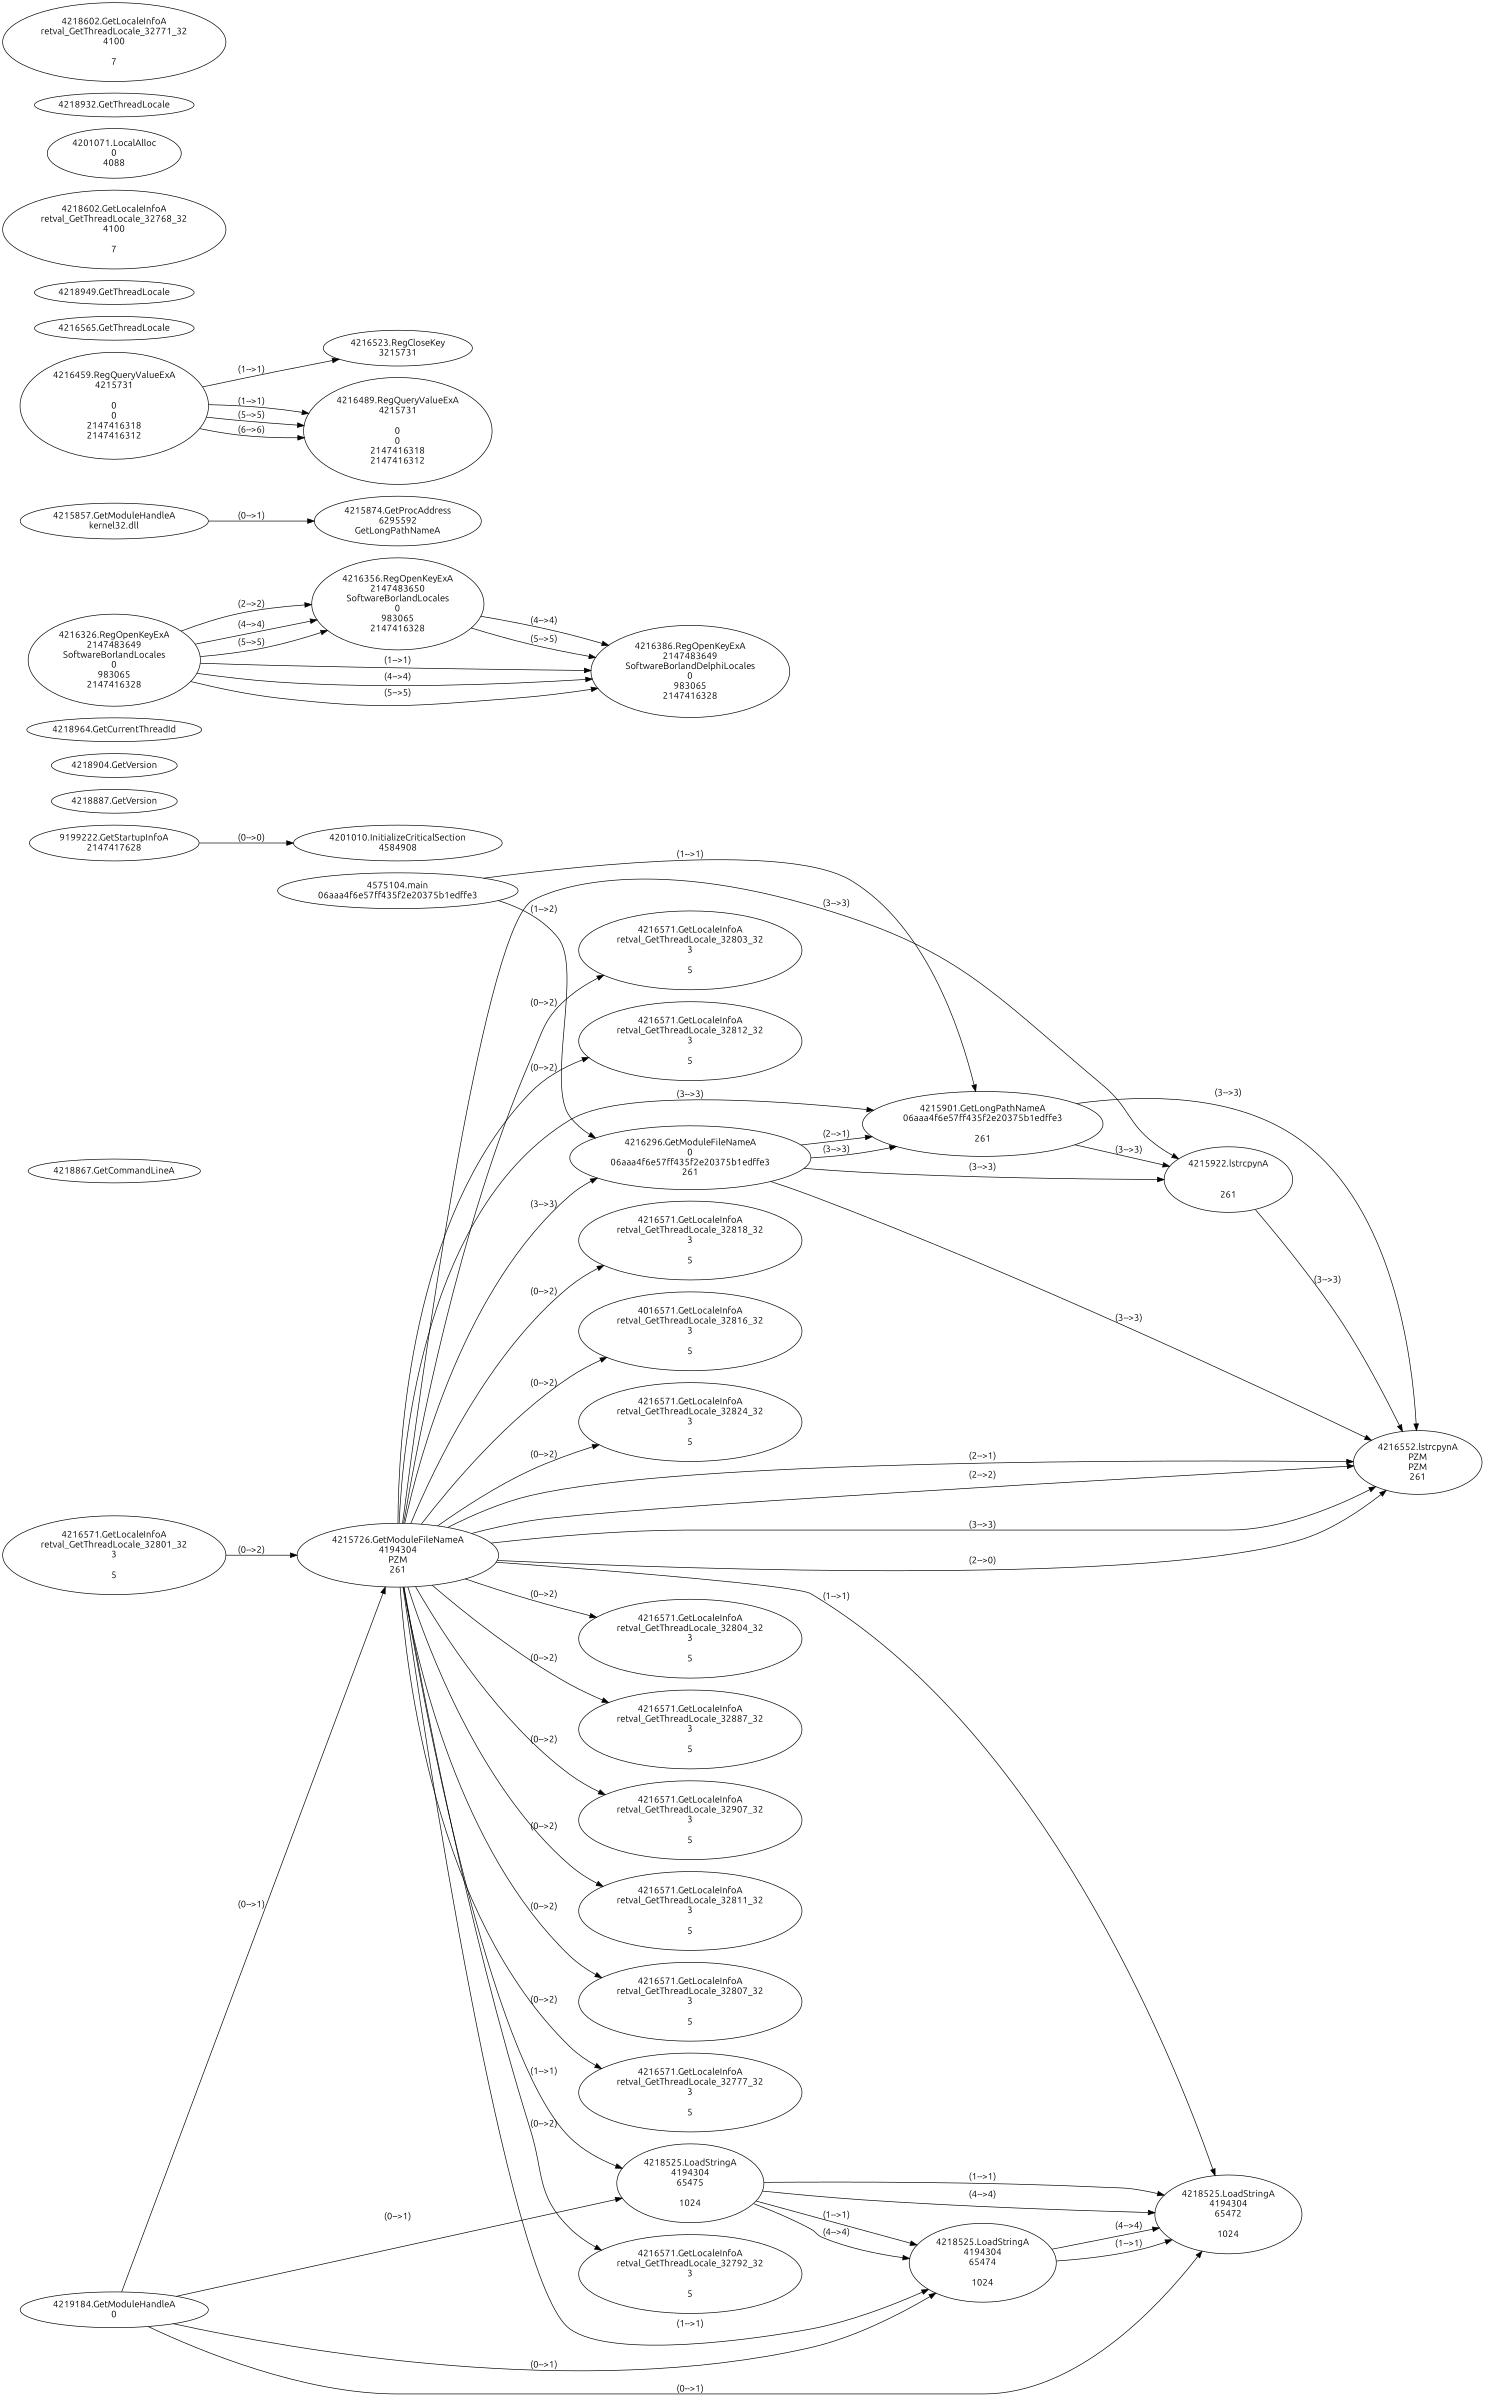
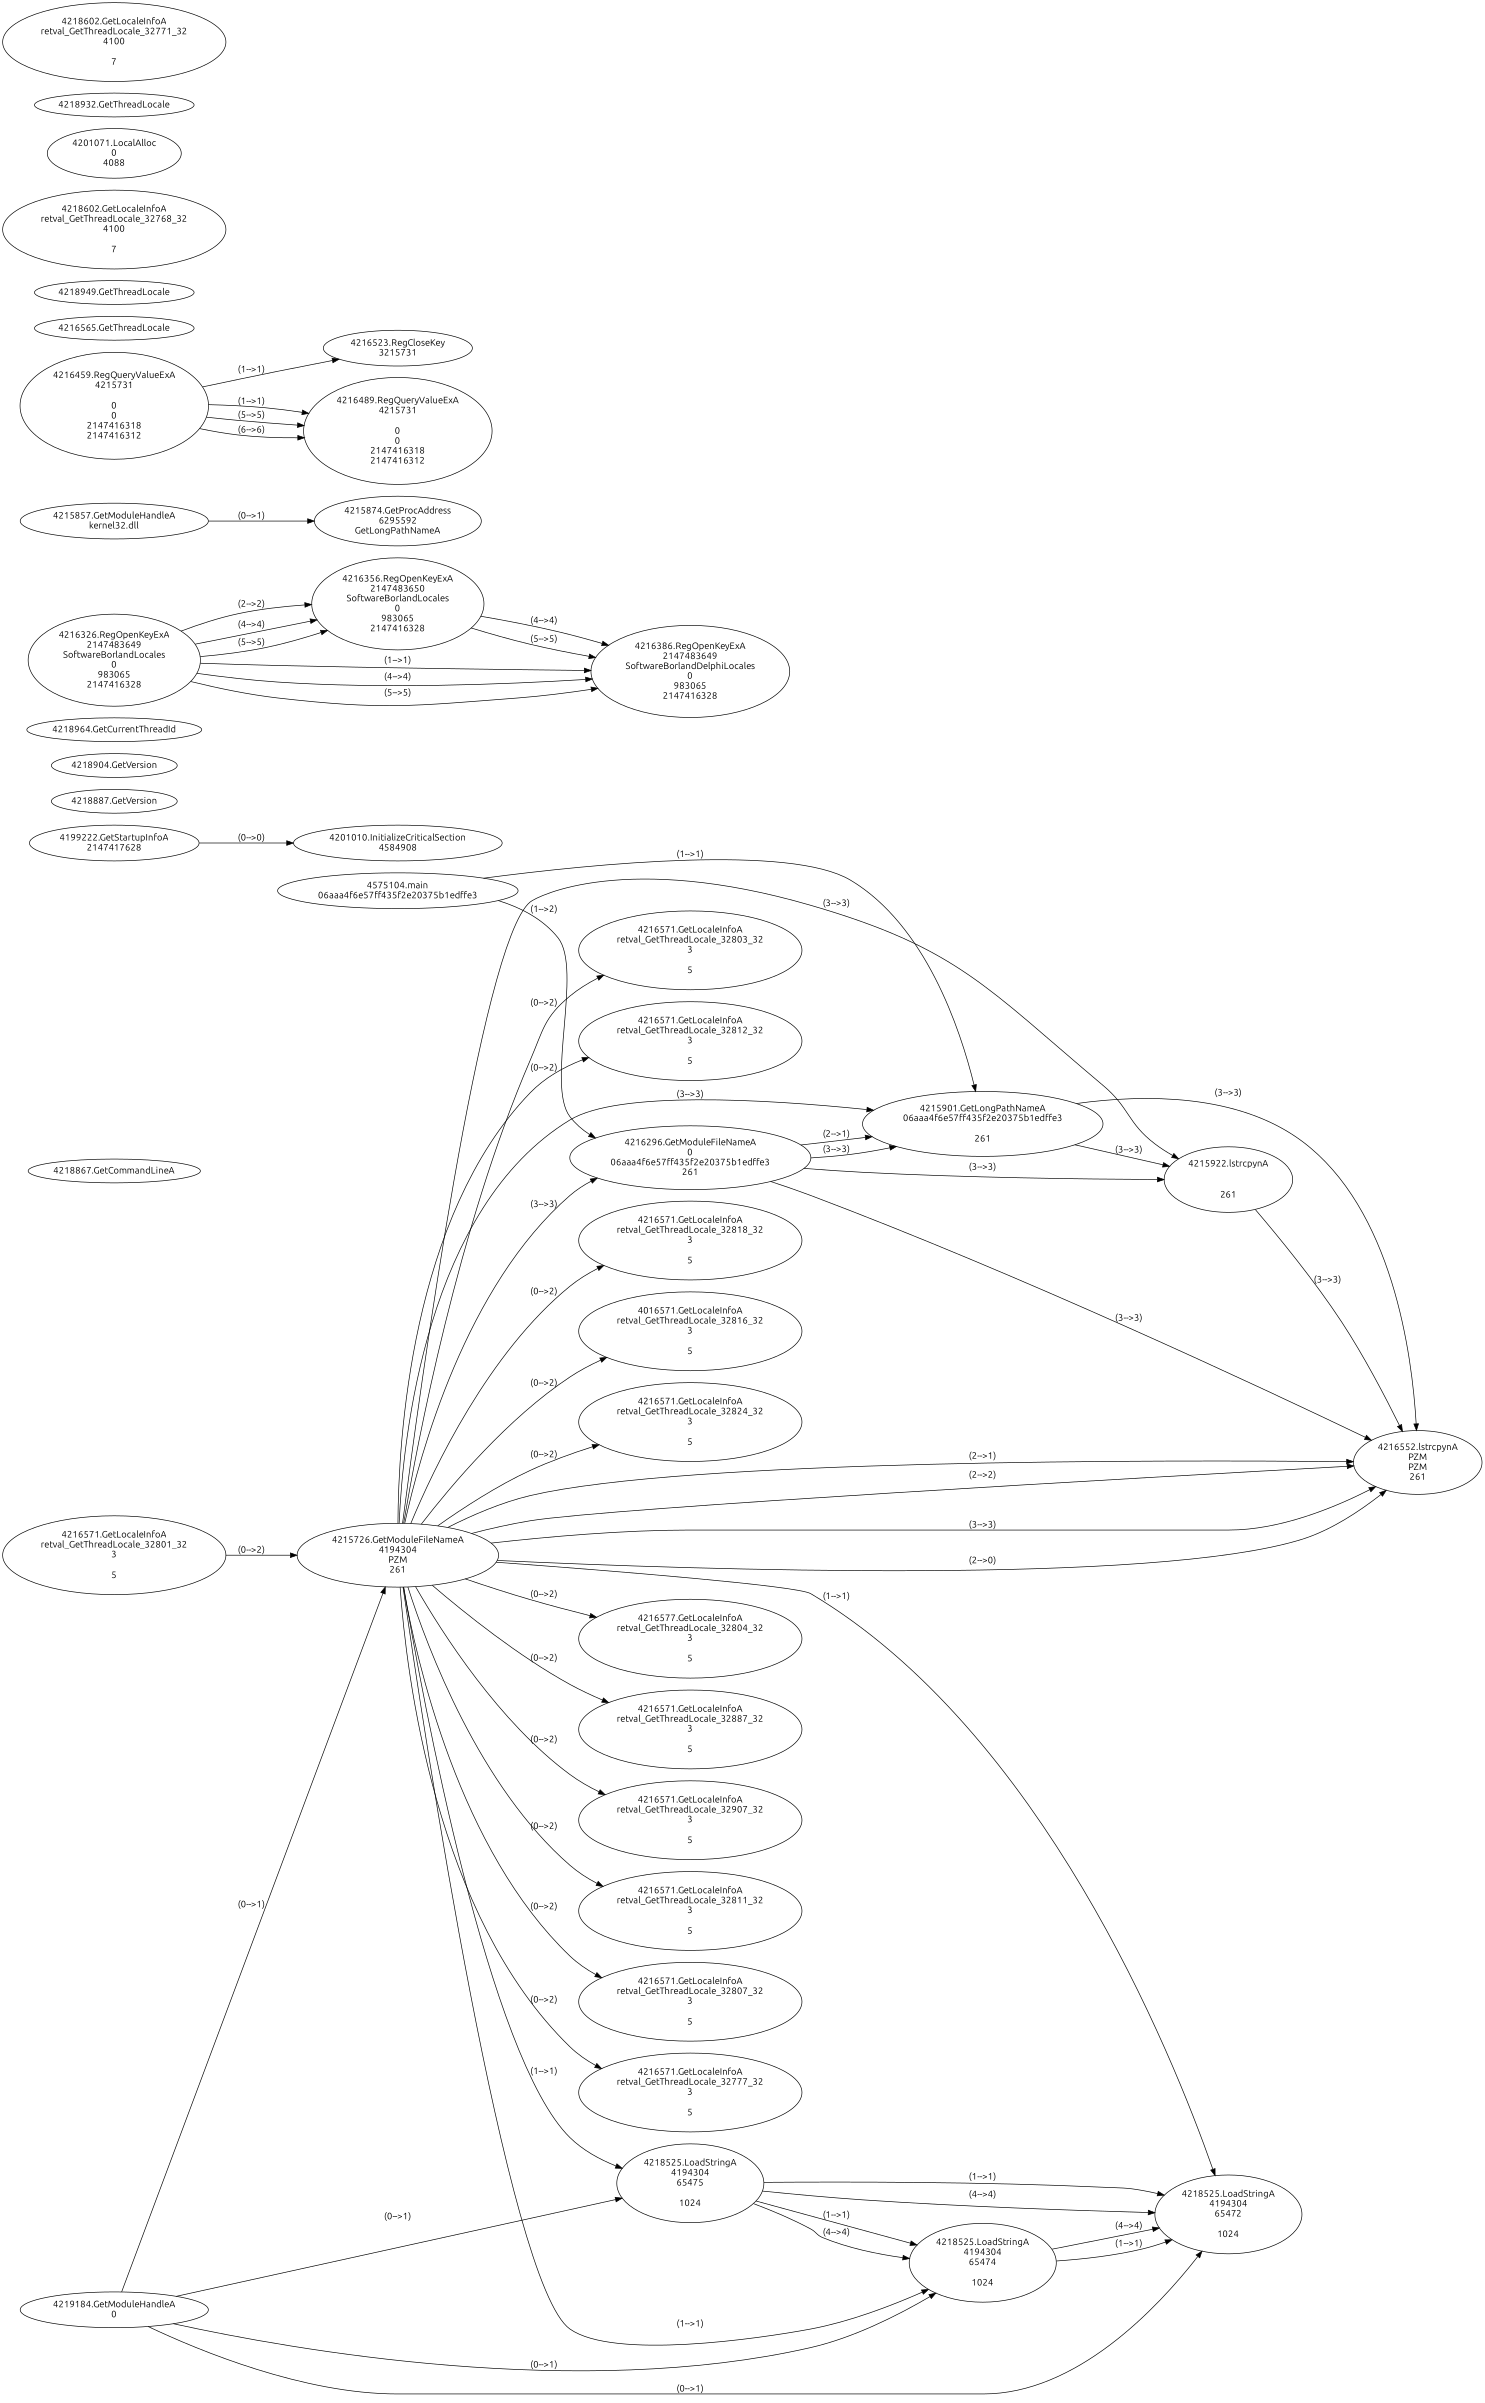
  digraph {
    fontname=Ubuntu
    rankdir=LR
    node [fontname=Ubuntu]
    edge [fontname=Ubuntu]
    n1 [label="4575104.main\n06aaa4f6e57ff435f2e20375b1edffe3"]
    n2 [label="4216296.GetModuleFileNameA\n0\n06aaa4f6e57ff435f2e20375b1edffe3\n261"]
    n3 [label="4215901.GetLongPathNameA\n06aaa4f6e57ff435f2e20375b1edffe3\n\n261"]
    n4 [label="4215922.lstrcpynA\n\n\n261"]
    n5 [label="4216552.lstrcpynA\nPZM\nPZM\n261"]
    n6 [label="4219184.GetModuleHandleA\n0"]
    n7 [label="4215726.GetModuleFileNameA\n4194304\nPZM\n261"]
    n8 [label="4218525.LoadStringA\n4194304\n65475\n\n1024"]
    n9 [label="4218525.LoadStringA\n4194304\n65474\n\n1024"]
    n10 [label="4218525.LoadStringA\n4194304\n65472\n\n1024"]
-   n11 [label="4216571.GetLocaleInfoA\nretval_GetThreadLocale_32804_32\n3\n\n5"]
+   n11 [label="4216577.GetLocaleInfoA\nretval_GetThreadLocale_32804_32\n3\n\n5"]
    n12 [label="4216571.GetLocaleInfoA\nretval_GetThreadLocale_32887_32\n3\n\n5"]
    n13 [label="4216571.GetLocaleInfoA\nretval_GetThreadLocale_32907_32\n3\n\n5"]
    n14 [label="4216571.GetLocaleInfoA\nretval_GetThreadLocale_32811_32\n3\n\n5"]
    n15 [label="4216571.GetLocaleInfoA\nretval_GetThreadLocale_32807_32\n3\n\n5"]
    n16 [label="4216571.GetLocaleInfoA\nretval_GetThreadLocale_32777_32\n3\n\n5"]
-   n17 [label="4216571.GetLocaleInfoA\nretval_GetThreadLocale_32792_32\n3\n\n5"]
    n18 [label="4216571.GetLocaleInfoA\nretval_GetThreadLocale_32803_32\n3\n\n5"]
    n19 [label="4216571.GetLocaleInfoA\nretval_GetThreadLocale_32812_32\n3\n\n5"]
    n20 [label="4216571.GetLocaleInfoA\nretval_GetThreadLocale_32818_32\n3\n\n5"]
    n21 [label="4016571.GetLocaleInfoA\nretval_GetThreadLocale_32816_32\n3\n\n5"]
    n22 [label="4216571.GetLocaleInfoA\nretval_GetThreadLocale_32824_32\n3\n\n5"]
    n23 [label="4218867.GetCommandLineA\n"]
-   n24 [label="9199222.GetStartupInfoA\n2147417628"]
+   n24 [label="4199222.GetStartupInfoA\n2147417628"]
    n25 [label="4201010.InitializeCriticalSection\n4584908"]
    n26 [label="4218887.GetVersion\n"]
    n27 [label="4218904.GetVersion\n"]
    n28 [label="4218964.GetCurrentThreadId\n"]
    n29 [label="4216571.GetLocaleInfoA\nretval_GetThreadLocale_32801_32\n3\n\n5"]
    n30 [label="4216326.RegOpenKeyExA\n2147483649\nSoftware\Borland\Locales\n0\n983065\n2147416328"]
    n31 [label="4216356.RegOpenKeyExA\n2147483650\nSoftware\Borland\Locales\n0\n983065\n2147416328"]
    n32 [label="4216386.RegOpenKeyExA\n2147483649\nSoftware\Borland\Delphi\Locales\n0\n983065\n2147416328"]
    n33 [label="4215857.GetModuleHandleA\nkernel32.dll"]
    n34 [label="4215874.GetProcAddress\n6295592\nGetLongPathNameA"]
    n35 [label="4216459.RegQueryValueExA\n4215731\n\n0\n0\n2147416318\n2147416312"]
    n36 [label="4216523.RegCloseKey\n3215731"]
    n37 [label="4216489.RegQueryValueExA\n4215731\n\n0\n0\n2147416318\n2147416312"]
    n38 [label="4216565.GetThreadLocale\n"]
    n39 [label="4218949.GetThreadLocale\n"]
    n40 [label="4218602.GetLocaleInfoA\nretval_GetThreadLocale_32768_32\n4100\n\n7"]
    n41 [label="4201071.LocalAlloc\n0\n4088"]
    n42 [label="4218932.GetThreadLocale\n"]
    n43 [label="4218602.GetLocaleInfoA\nretval_GetThreadLocale_32771_32\n4100\n\n7"]
    n1 -> n2 [label="(1-->2)"]
    n1 -> n3 [label="(1-->1)"]
    n2 -> n3 [label="(2-->1)"]
    n2 -> n3 [label="(3-->3)"]
    n2 -> n4 [label="(3-->3)"]
    n2 -> n5 [label="(3-->3)"]
    n3 -> n4 [label="(3-->3)"]
    n3 -> n5 [label="(3-->3)"]
    n4 -> n5 [label="(3-->3)"]
    n6 -> n7 [label="(0-->1)"]
    n6 -> n8 [label="(0-->1)"]
    n6 -> n9 [label="(0-->1)"]
    n6 -> n10 [label="(0-->1)"]
    n7 -> n2 [label="(3-->3)"]
    n7 -> n3 [label="(3-->3)"]
    n7 -> n4 [label="(3-->3)"]
    n7 -> n5 [label="(2-->1)"]
    n7 -> n5 [label="(2-->2)"]
    n7 -> n5 [label="(3-->3)"]
    n7 -> n5 [label="(2-->0)"]
    n7 -> n8 [label="(1-->1)"]
    n7 -> n9 [label="(1-->1)"]
    n7 -> n10 [label="(1-->1)"]
    n7 -> n11 [label="(0-->2)"]
    n7 -> n12 [label="(0-->2)"]
    n7 -> n13 [label="(0-->2)"]
    n7 -> n14 [label="(0-->2)"]
    n7 -> n15 [label="(0-->2)"]
    n7 -> n16 [label="(0-->2)"]
-   n7 -> n17 [label="(0-->2)"]
    n7 -> n18 [label="(0-->2)"]
    n7 -> n19 [label="(0-->2)"]
    n7 -> n20 [label="(0-->2)"]
    n7 -> n21 [label="(0-->2)"]
    n7 -> n22 [label="(0-->2)"]
    n8 -> n9 [label="(1-->1)"]
    n8 -> n9 [label="(4-->4)"]
    n8 -> n10 [label="(1-->1)"]
    n8 -> n10 [label="(4-->4)"]
    n9 -> n10 [label="(1-->1)"]
    n9 -> n10 [label="(4-->4)"]
    n24 -> n25 [label="(0-->0)"]
    n29 -> n7 [label="(0-->2)"]
    n30 -> n31 [label="(2-->2)"]
    n30 -> n31 [label="(4-->4)"]
    n30 -> n31 [label="(5-->5)"]
    n30 -> n32 [label="(1-->1)"]
    n30 -> n32 [label="(4-->4)"]
    n30 -> n32 [label="(5-->5)"]
    n31 -> n32 [label="(4-->4)"]
    n31 -> n32 [label="(5-->5)"]
    n33 -> n34 [label="(0-->1)"]
    n35 -> n36 [label="(1-->1)"]
    n35 -> n37 [label="(1-->1)"]
    n35 -> n37 [label="(5-->5)"]
    n35 -> n37 [label="(6-->6)"]
  }
